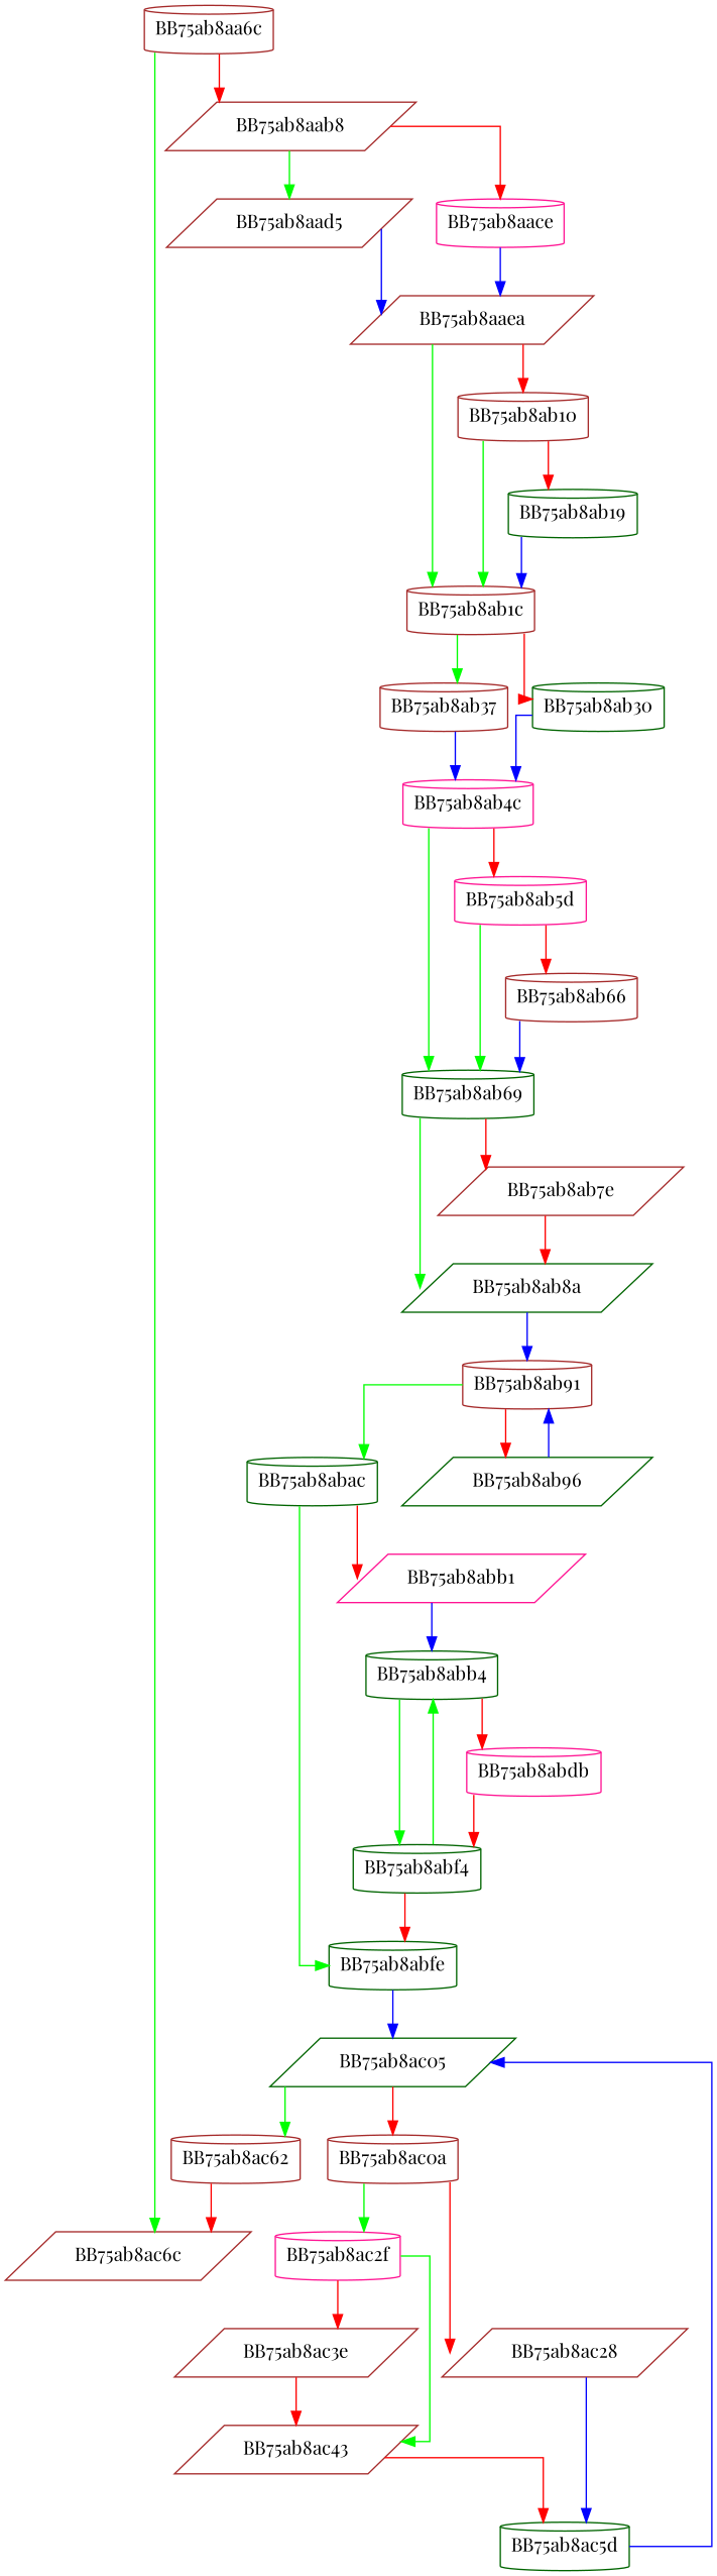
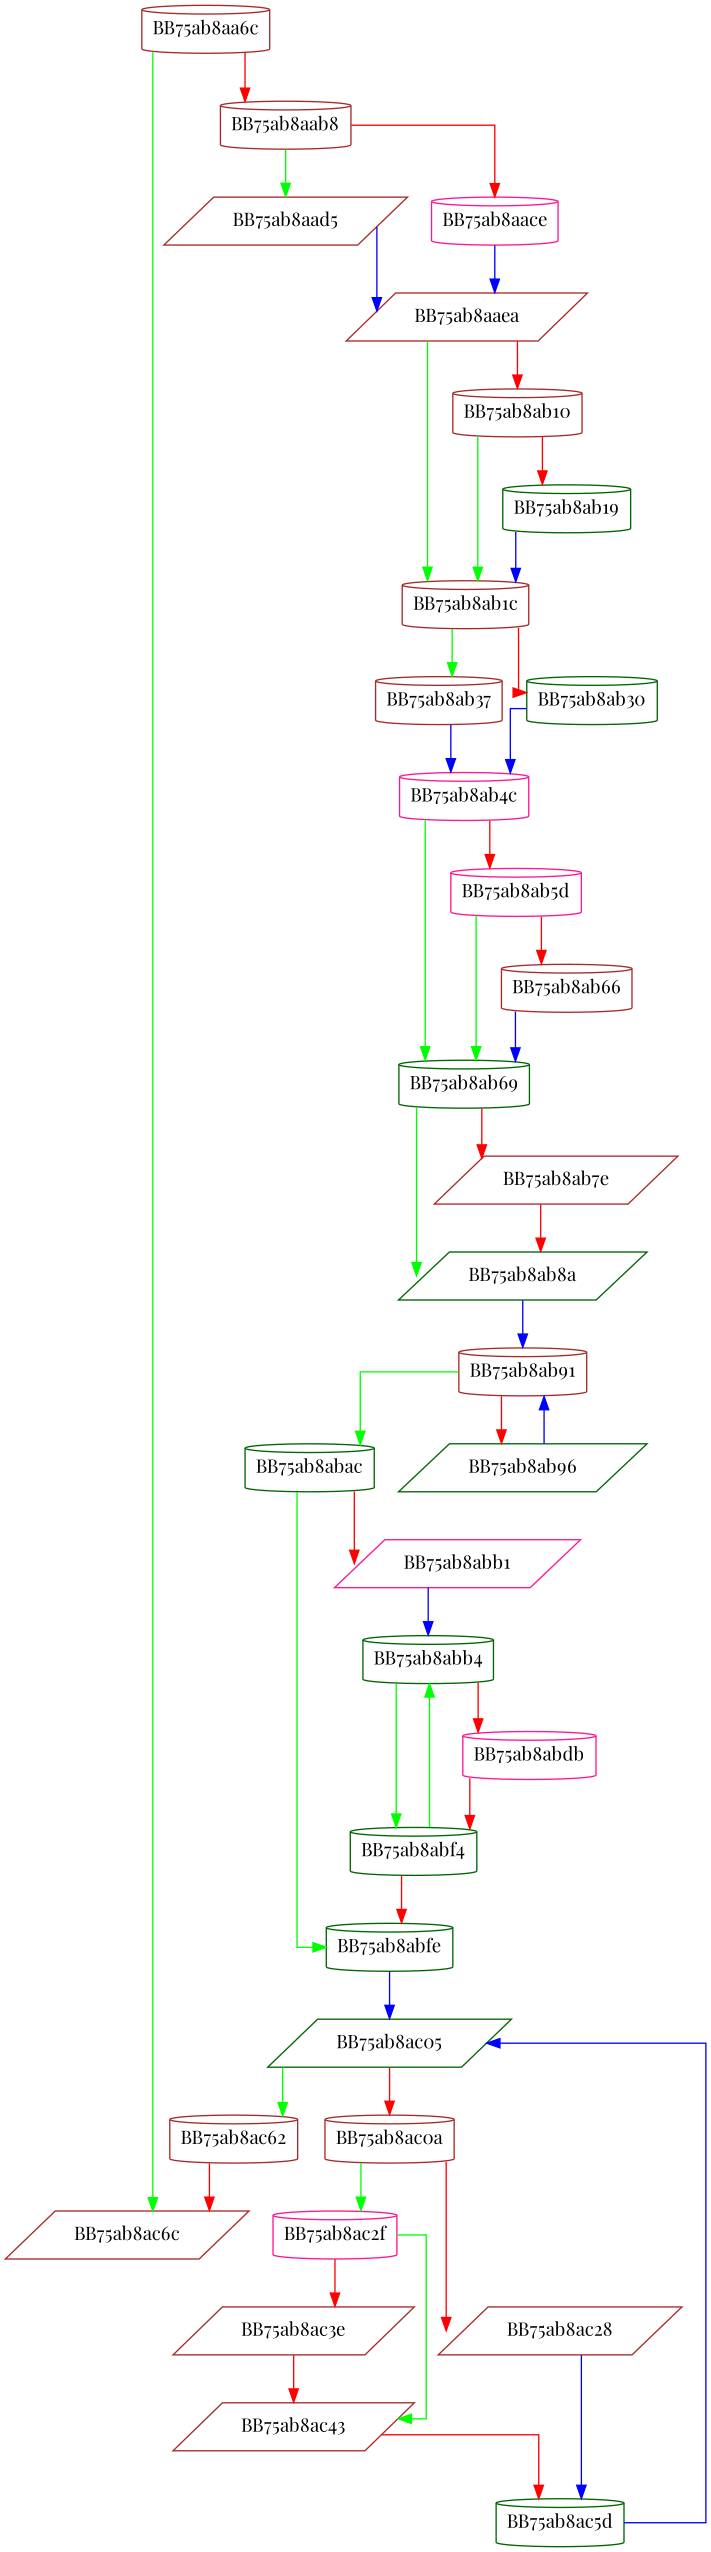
  digraph {
    fontname="Playfair Display"
    splines=ortho
    node [color=brown fontname="Playfair Display" shape=cylinder]
    edge [color=red fontname="Playfair Display"]
    BB75ab8ac6c [shape=parallelogram]
    BB75ab8aa6c
-   BB75ab8aab8 [shape=parallelogram]
+   BB75ab8aab8
    BB75ab8aad5 [shape=parallelogram]
    BB75ab8aace [color=deeppink]
    BB75ab8aaea [shape=parallelogram]
    BB75ab8ab1c
    BB75ab8ab10
    BB75ab8ab37
    BB75ab8ab30 [color=darkgreen]
    BB75ab8ab19 [color=darkgreen]
    BB75ab8ab4c [color=deeppink]
    BB75ab8ab69 [color=darkgreen]
    BB75ab8ab5d [color=deeppink]
    BB75ab8ab8a [color=darkgreen shape=parallelogram]
    BB75ab8ab7e [shape=parallelogram]
    BB75ab8ab66
    BB75ab8ab91
    BB75ab8abac [color=darkgreen]
    BB75ab8ab96 [color=darkgreen shape=parallelogram]
    BB75ab8abfe [color=darkgreen]
    BB75ab8abb1 [color=deeppink shape=parallelogram]
    BB75ab8ac05 [color=darkgreen shape=parallelogram]
    BB75ab8abb4 [color=darkgreen]
    BB75ab8ac62
    BB75ab8ac0a
    BB75ab8abf4 [color=darkgreen]
    BB75ab8abdb [color=deeppink]
    BB75ab8ac2f [color=deeppink]
    BB75ab8ac28 [shape=parallelogram]
    BB75ab8ac43 [shape=parallelogram]
    BB75ab8ac3e [shape=parallelogram]
    BB75ab8ac5d [color=darkgreen]
    BB75ab8aa6c -> BB75ab8ac6c [color=green]
    BB75ab8aa6c -> BB75ab8aab8
    BB75ab8aab8 -> BB75ab8aad5 [color=green]
    BB75ab8aab8 -> BB75ab8aace
    BB75ab8aad5 -> BB75ab8aaea [color=blue]
    BB75ab8aace -> BB75ab8aaea [color=blue]
    BB75ab8aaea -> BB75ab8ab1c [color=green]
    BB75ab8aaea -> BB75ab8ab10
    BB75ab8ab1c -> BB75ab8ab37 [color=green]
    BB75ab8ab1c -> BB75ab8ab30
    BB75ab8ab10 -> BB75ab8ab1c [color=green]
    BB75ab8ab10 -> BB75ab8ab19
    BB75ab8ab37 -> BB75ab8ab4c [color=blue]
    BB75ab8ab30 -> BB75ab8ab4c [color=blue]
    BB75ab8ab19 -> BB75ab8ab1c [color=blue]
    BB75ab8ab4c -> BB75ab8ab69 [color=green]
    BB75ab8ab4c -> BB75ab8ab5d
    BB75ab8ab69 -> BB75ab8ab8a [color=green]
    BB75ab8ab69 -> BB75ab8ab7e
    BB75ab8ab5d -> BB75ab8ab69 [color=green]
    BB75ab8ab5d -> BB75ab8ab66
    BB75ab8ab8a -> BB75ab8ab91 [color=blue]
    BB75ab8ab7e -> BB75ab8ab8a
    BB75ab8ab66 -> BB75ab8ab69 [color=blue]
    BB75ab8ab91 -> BB75ab8abac [color=green]
    BB75ab8ab91 -> BB75ab8ab96
    BB75ab8abac -> BB75ab8abfe [color=green]
    BB75ab8abac -> BB75ab8abb1
    BB75ab8ab96 -> BB75ab8ab91 [color=blue]
    BB75ab8abfe -> BB75ab8ac05 [color=blue]
    BB75ab8abb1 -> BB75ab8abb4 [color=blue]
    BB75ab8ac05 -> BB75ab8ac62 [color=green]
    BB75ab8ac05 -> BB75ab8ac0a
    BB75ab8abb4 -> BB75ab8abf4 [color=green]
    BB75ab8abb4 -> BB75ab8abdb
    BB75ab8ac62 -> BB75ab8ac6c
    BB75ab8ac0a -> BB75ab8ac2f [color=green]
    BB75ab8ac0a -> BB75ab8ac28
    BB75ab8abf4 -> BB75ab8abfe
    BB75ab8abf4 -> BB75ab8abb4 [color=green]
    BB75ab8abdb -> BB75ab8abf4
    BB75ab8ac2f -> BB75ab8ac43 [color=green]
    BB75ab8ac2f -> BB75ab8ac3e
    BB75ab8ac28 -> BB75ab8ac5d [color=blue]
    BB75ab8ac43 -> BB75ab8ac5d
    BB75ab8ac3e -> BB75ab8ac43
    BB75ab8ac5d -> BB75ab8ac05 [color=blue]
  }
